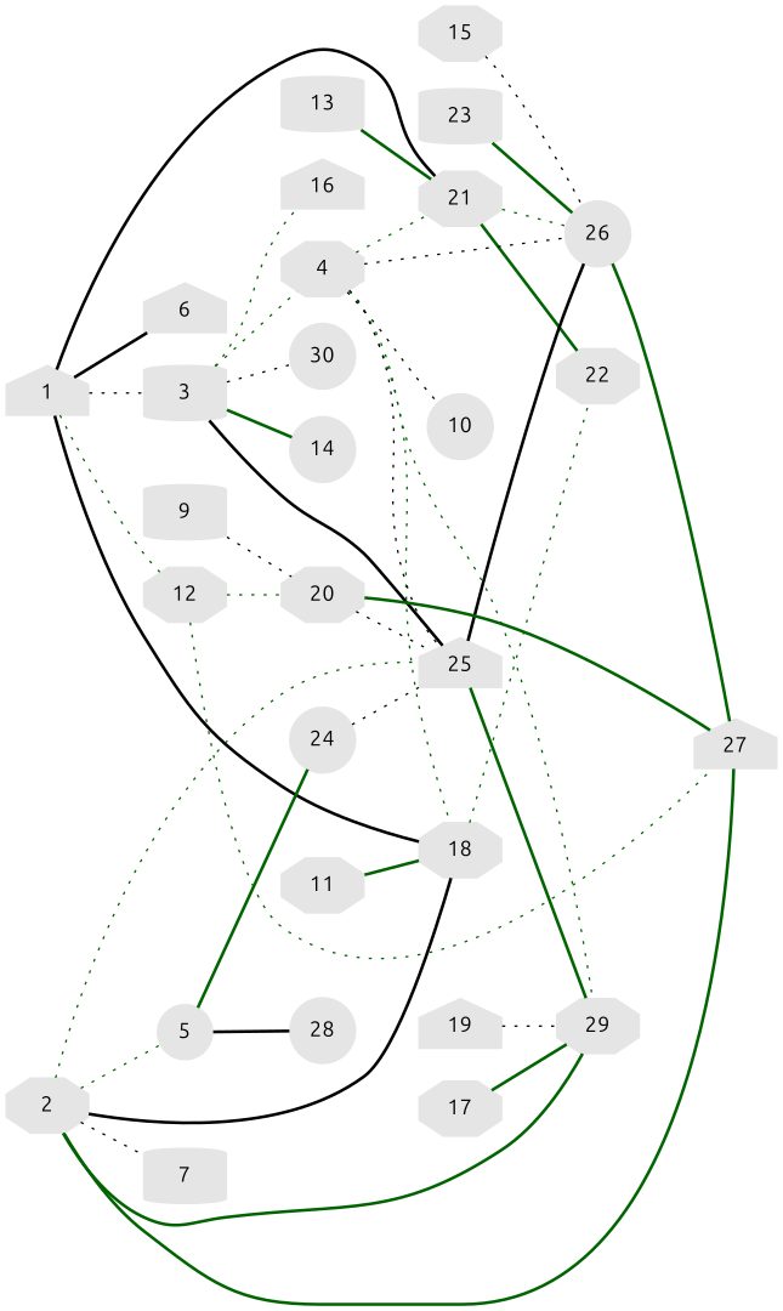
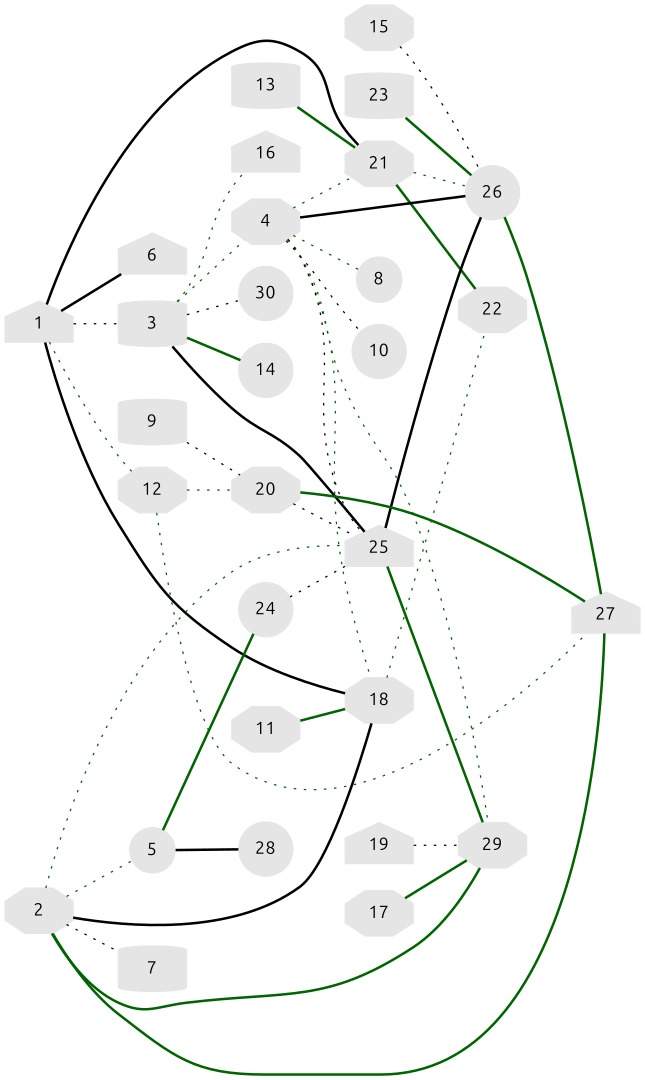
  graph {
    fontname=Ubuntu
    rankdir=LR
    node [color=gray90 fontname=Ubuntu shape=octagon style=filled]
    edge [color=darkgreen fontname=Ubuntu style=dotted weight=1.0]
    1 [shape=house]
    3 [shape=cylinder]
    6 [shape=house]
    12
    18
    21
    25 [shape=house]
    4
    14 [shape=circle]
    16 [shape=house]
    30 [shape=circle]
    5 [shape=circle]
    24 [shape=circle]
    28 [shape=circle]
    27 [shape=house]
    20
    22
    26 [shape=circle]
    2
    7 [shape=cylinder]
    29
+   8 [shape=circle]
    10 [shape=circle]
    9 [shape=cylinder]
    11
    13 [shape=cylinder]
    15
    17
    19 [shape=house]
    23 [shape=cylinder]
    1 -- 3 [color=black]
    1 -- 6 [color=black style=bold]
    1 -- 12
    1 -- 18 [color=black style=bold]
    1 -- 21 [color=black style=bold]
    3 -- 25 [color=black style=bold]
    3 -- 4
    3 -- 14 [style=bold]
    3 -- 16
    3 -- 30 [color=black]
    12 -- 27
    12 -- 20
    18 -- 22
    21 -- 22 [style=bold]
    21 -- 26
    25 -- 26 [color=black style=bold]
    25 -- 29 [style=bold]
    4 -- 18
    4 -- 21
    4 -- 25 [color=black]
-   4 -- 26 [color=black]
+   4 -- 26 [color=black style=bold]
    4 -- 29
+   4 -- 8
    4 -- 10 [color=black]
    5 -- 24 [style=bold]
    5 -- 28 [color=black style=bold]
    24 -- 25 [color=black]
    20 -- 25 [color=black]
    20 -- 27 [style=bold]
    26 -- 27 [style=bold]
    2 -- 18 [color=black style=bold weight=2.0]
    2 -- 25
    2 -- 5 [weight=2.0]
    2 -- 27 [style=bold]
    2 -- 7 [color=black]
    2 -- 29 [style=bold]
    9 -- 20 [color=black]
    11 -- 18 [style=bold]
    13 -- 21 [style=bold]
    15 -- 26 [color=black]
    17 -- 29 [style=bold]
    19 -- 29 [color=black]
    23 -- 26 [style=bold]
  }
